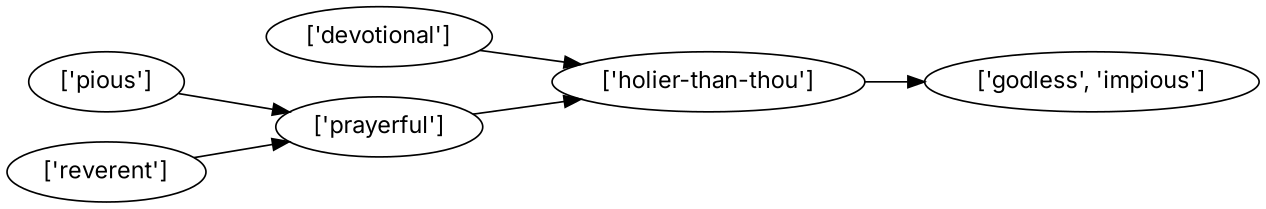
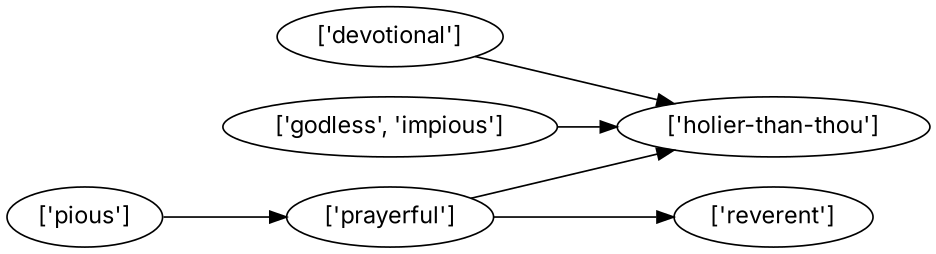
  strict digraph {
    fontname=Inter
    rankdir=LR
    node [fontname=Inter]
    edge [fontname=Inter]
    "['devotional']"
    "['holier-than-thou']"
    "['godless', 'impious']"
    "['pious']"
    "['prayerful']"
    "['reverent']"
    "['devotional']" -> "['holier-than-thou']"
-   "['holier-than-thou']" -> "['godless', 'impious']"
+   "['godless', 'impious']" -> "['holier-than-thou']"
    "['pious']" -> "['prayerful']"
    "['prayerful']" -> "['holier-than-thou']"
-   "['reverent']" -> "['prayerful']"
+   "['prayerful']" -> "['reverent']"
  }
